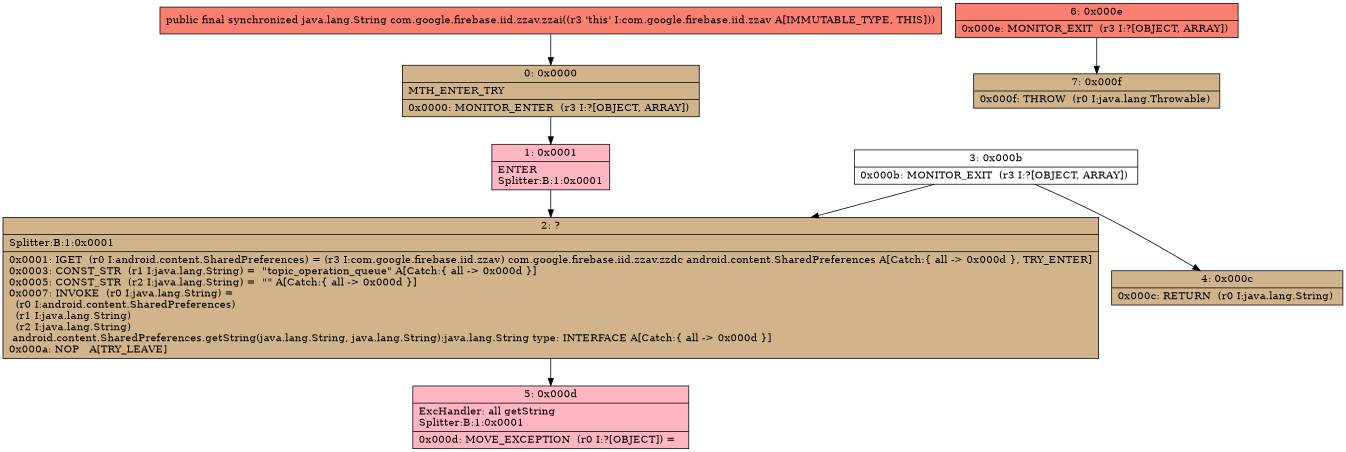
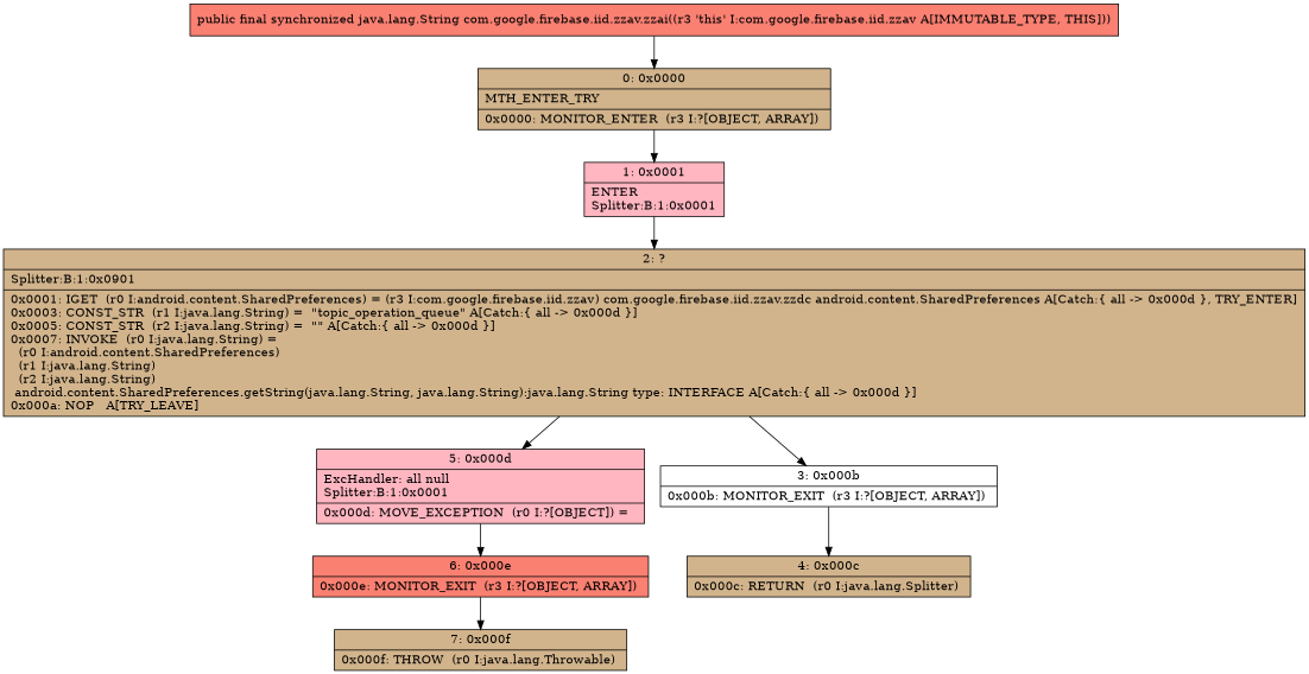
  digraph {
    node [fillcolor=tan shape=record style=filled]
    n1 [label="{0\:\ 0x0000|MTH_ENTER_TRY\l|0x0000: MONITOR_ENTER  (r3 I:?[OBJECT, ARRAY]) \l}"]
    n2 [fillcolor=lightpink label="{1\:\ 0x0001|ENTER\lSplitter:B:1:0x0001\l}"]
-   n3 [label="{2\:\ ?|Splitter:B:1:0x0001\l|0x0001: IGET  (r0 I:android.content.SharedPreferences) = (r3 I:com.google.firebase.iid.zzav) com.google.firebase.iid.zzav.zzdc android.content.SharedPreferences A[Catch:\{ all \-\> 0x000d \}, TRY_ENTER]\l0x0003: CONST_STR  (r1 I:java.lang.String) =  \"topic_operation_queue\" A[Catch:\{ all \-\> 0x000d \}]\l0x0005: CONST_STR  (r2 I:java.lang.String) =  \"\" A[Catch:\{ all \-\> 0x000d \}]\l0x0007: INVOKE  (r0 I:java.lang.String) = \l  (r0 I:android.content.SharedPreferences)\l  (r1 I:java.lang.String)\l  (r2 I:java.lang.String)\l android.content.SharedPreferences.getString(java.lang.String, java.lang.String):java.lang.String type: INTERFACE A[Catch:\{ all \-\> 0x000d \}]\l0x000a: NOP   A[TRY_LEAVE]\l}"]
-   n4 [fillcolor=lightpink label="{5\:\ 0x000d|ExcHandler: all getString\lSplitter:B:1:0x0001\l|0x000d: MOVE_EXCEPTION  (r0 I:?[OBJECT]) =  \l}"]
+   n3 [label="{2\:\ ?|Splitter:B:1:0x0901\l|0x0001: IGET  (r0 I:android.content.SharedPreferences) = (r3 I:com.google.firebase.iid.zzav) com.google.firebase.iid.zzav.zzdc android.content.SharedPreferences A[Catch:\{ all \-\> 0x000d \}, TRY_ENTER]\l0x0003: CONST_STR  (r1 I:java.lang.String) =  \"topic_operation_queue\" A[Catch:\{ all \-\> 0x000d \}]\l0x0005: CONST_STR  (r2 I:java.lang.String) =  \"\" A[Catch:\{ all \-\> 0x000d \}]\l0x0007: INVOKE  (r0 I:java.lang.String) = \l  (r0 I:android.content.SharedPreferences)\l  (r1 I:java.lang.String)\l  (r2 I:java.lang.String)\l android.content.SharedPreferences.getString(java.lang.String, java.lang.String):java.lang.String type: INTERFACE A[Catch:\{ all \-\> 0x000d \}]\l0x000a: NOP   A[TRY_LEAVE]\l}"]
+   n4 [fillcolor=lightpink label="{5\:\ 0x000d|ExcHandler: all null\lSplitter:B:1:0x0001\l|0x000d: MOVE_EXCEPTION  (r0 I:?[OBJECT]) =  \l}"]
    n5 [fillcolor=white label="{3\:\ 0x000b|0x000b: MONITOR_EXIT  (r3 I:?[OBJECT, ARRAY]) \l}"]
    n6 [fillcolor=salmon label="{6\:\ 0x000e|0x000e: MONITOR_EXIT  (r3 I:?[OBJECT, ARRAY]) \l}"]
-   n7 [label="{4\:\ 0x000c|0x000c: RETURN  (r0 I:java.lang.String) \l}"]
+   n7 [label="{4\:\ 0x000c|0x000c: RETURN  (r0 I:java.lang.Splitter) \l}"]
    n8 [label="{7\:\ 0x000f|0x000f: THROW  (r0 I:java.lang.Throwable) \l}"]
    n9 [fillcolor=salmon label="{public final synchronized java.lang.String com.google.firebase.iid.zzav.zzai((r3 'this' I:com.google.firebase.iid.zzav A[IMMUTABLE_TYPE, THIS])) }"]
    n1 -> n2
    n2 -> n3
    n3 -> n4
-   n5 -> n3
+   n3 -> n5
+   n4 -> n6
    n5 -> n7
    n6 -> n8
    n9 -> n1
  }
